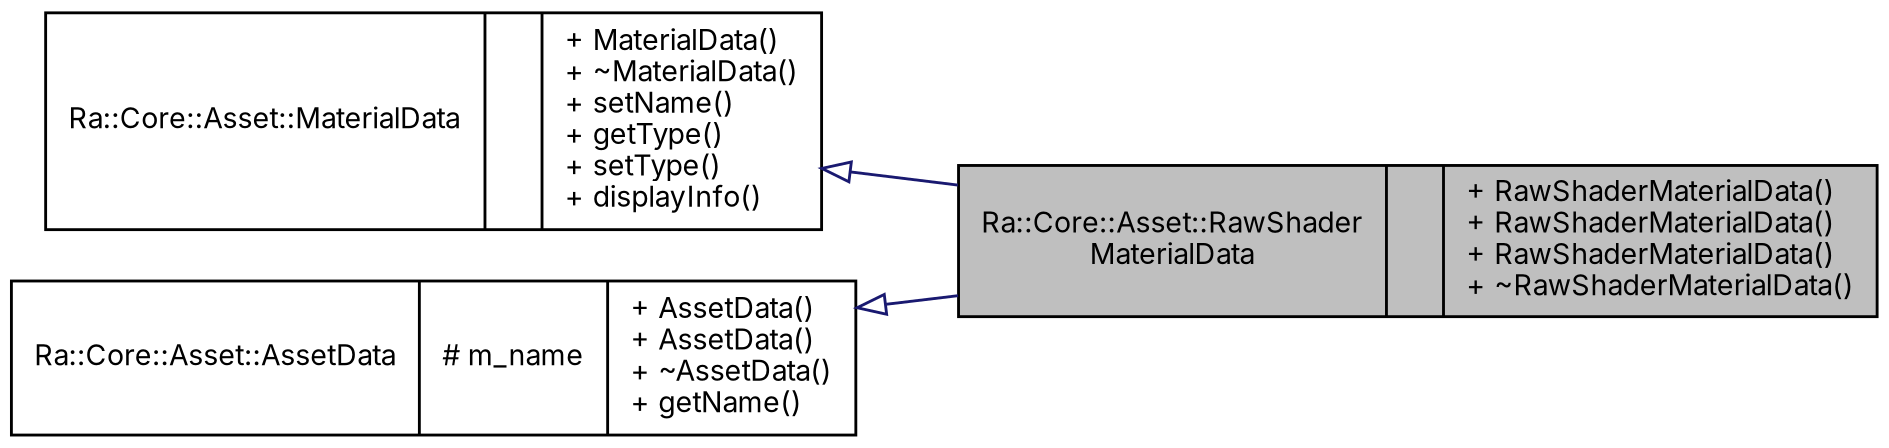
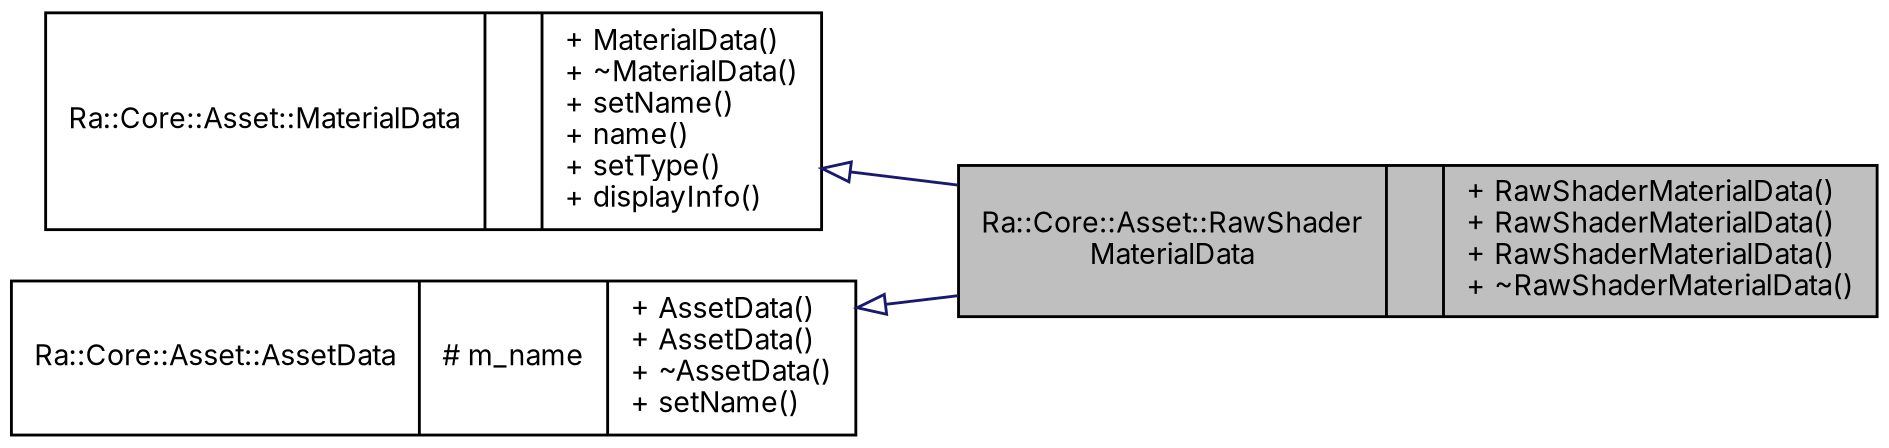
  digraph {
    fontname=Inter
    rankdir=LR
    node [color=black fillcolor=white fontname=Inter fontsize=10 shape=record style=filled]
    edge [arrowtail=onormal color=midnightblue dir=back fontname=Inter fontsize=10 labelfontname=Helvetica labelfontsize=10 style=solid]
    n1 [fillcolor=grey75 fontcolor=black height=0.2 label="{Ra::Core::Asset::RawShader\lMaterialData\n||+ RawShaderMaterialData()\l+ RawShaderMaterialData()\l+ RawShaderMaterialData()\l+ ~RawShaderMaterialData()\l}" width=0.4]
-   n2 [height=0.2 label="{Ra::Core::Asset::MaterialData\n||+ MaterialData()\l+ ~MaterialData()\l+ setName()\l+ getType()\l+ setType()\l+ displayInfo()\l}" width=0.4]
-   n3 [height=0.2 label="{Ra::Core::Asset::AssetData\n|# m_name\l|+ AssetData()\l+ AssetData()\l+ ~AssetData()\l+ getName()\l}" width=0.4]
+   n2 [height=0.2 label="{Ra::Core::Asset::MaterialData\n||+ MaterialData()\l+ ~MaterialData()\l+ setName()\l+ name()\l+ setType()\l+ displayInfo()\l}" width=0.4]
+   n3 [height=0.2 label="{Ra::Core::Asset::AssetData\n|# m_name\l|+ AssetData()\l+ AssetData()\l+ ~AssetData()\l+ setName()\l}" width=0.4]
    n2 -> n1
    n3 -> n1
  }
